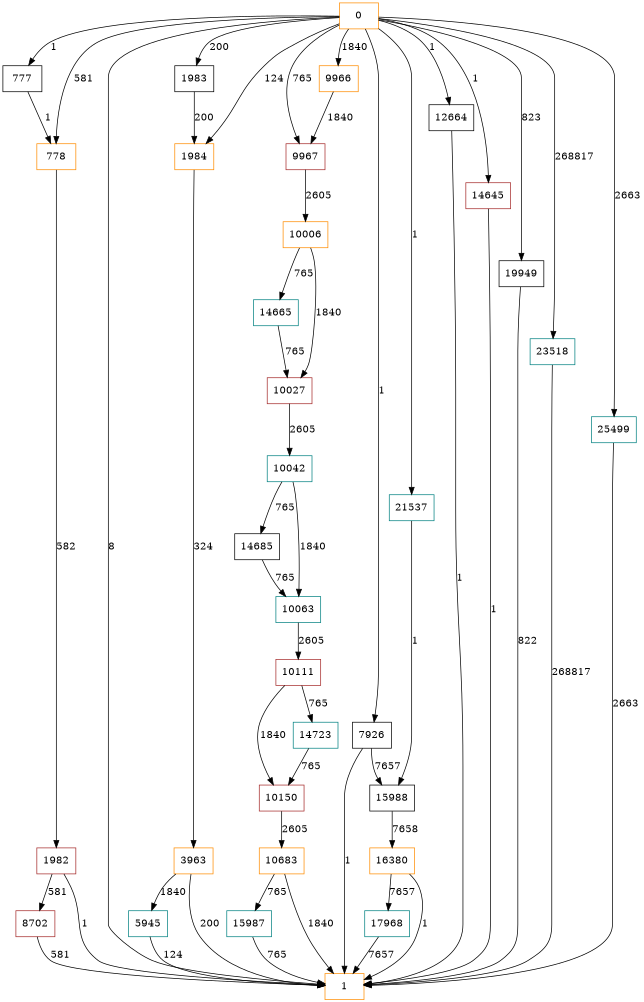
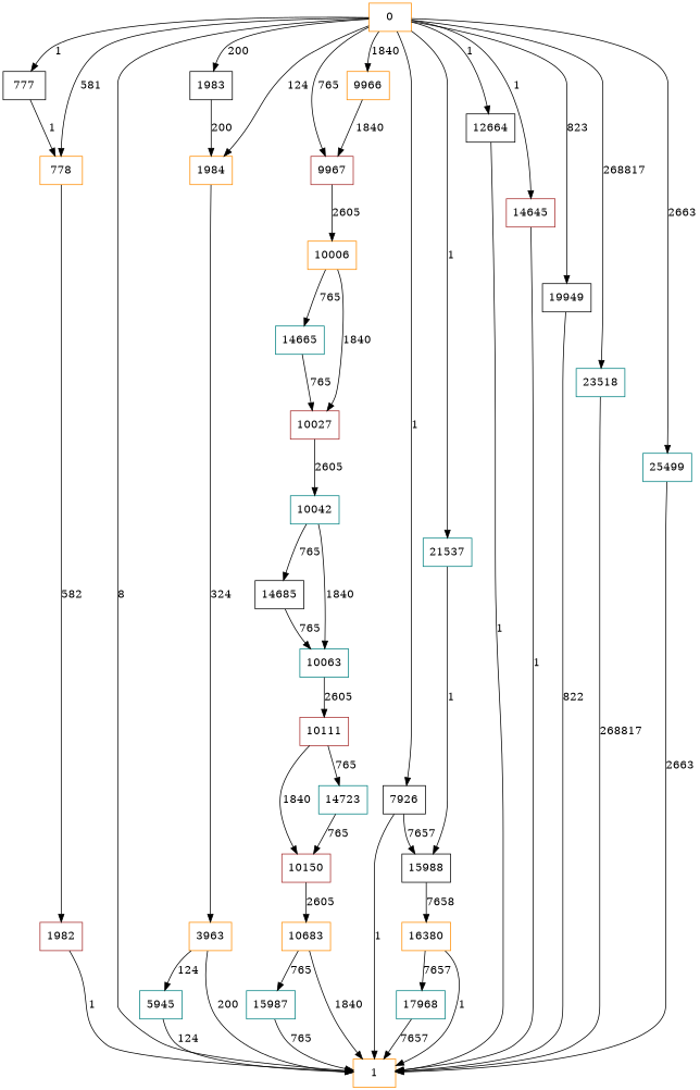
  digraph {
    rankdir=TB
    node [color=teal shape=rectangle]
    777 [color=black]
    778 [color=darkorange]
    1982 [color=brown]
    1 [color=darkorange]
-   8702 [color=brown]
    1983 [color=black]
    1984 [color=darkorange]
    3963 [color=darkorange]
    5945
    7926 [color=black]
    15988 [color=black]
    9966 [color=darkorange]
    9967 [color=brown]
    10006 [color=darkorange]
    10027 [color=brown]
    14665
    10042
    10063
    14685 [color=black]
    10111 [color=brown]
    10150 [color=brown]
    14723
    10683 [color=darkorange]
    15987
    12664 [color=black]
    14645 [color=brown]
    16380 [color=darkorange]
    17968
    19949 [color=black]
    21537
    23518
    25499
    0 [color=darkorange]
    777 -> 778 [label=1]
    778 -> 1982 [label=582]
    1982 -> 1 [label=1]
-   1982 -> 8702 [label=581]
-   8702 -> 1 [label=581]
    1983 -> 1984 [label=200]
    1984 -> 3963 [label=324]
    3963 -> 1 [label=200]
-   3963 -> 5945 [label=1840]
+   3963 -> 5945 [label=124]
    5945 -> 1 [label=124]
    7926 -> 1 [label=1]
    7926 -> 15988 [label=7657]
    15988 -> 16380 [label=7658]
    9966 -> 9967 [label=1840]
    9967 -> 10006 [label=2605]
    10006 -> 10027 [label=1840]
    10006 -> 14665 [label=765]
    10027 -> 10042 [label=2605]
    14665 -> 10027 [label=765]
    10042 -> 10063 [label=1840]
    10042 -> 14685 [label=765]
    10063 -> 10111 [label=2605]
    14685 -> 10063 [label=765]
    10111 -> 10150 [label=1840]
    10111 -> 14723 [label=765]
    10150 -> 10683 [label=2605]
    14723 -> 10150 [label=765]
    10683 -> 1 [label=1840]
    10683 -> 15987 [label=765]
    15987 -> 1 [label=765]
    12664 -> 1 [label=1]
    14645 -> 1 [label=1]
    16380 -> 1 [label=1]
    16380 -> 17968 [label=7657]
    17968 -> 1 [label=7657]
    19949 -> 1 [label=822]
    21537 -> 15988 [label=1]
    23518 -> 1 [label=268817]
    25499 -> 1 [label=2663]
    0 -> 777 [label=1]
    0 -> 778 [label=581]
    0 -> 1 [label=8]
    0 -> 1983 [label=200]
    0 -> 1984 [label=124]
    0 -> 7926 [label=1]
    0 -> 9966 [label=1840]
    0 -> 9967 [label=765]
    0 -> 12664 [label=1]
    0 -> 14645 [label=1]
    0 -> 19949 [label=823]
    0 -> 21537 [label=1]
    0 -> 23518 [label=268817]
    0 -> 25499 [label=2663]
  }
